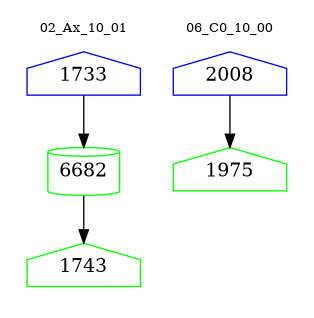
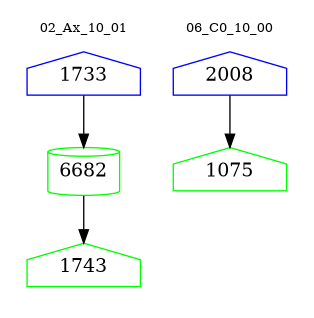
  digraph {
    node [color=green shape=house]
    edge [color=black]
    n1 [color=blue label=1733]
    n2 [label=6682 shape=cylinder]
    n3 [label=1743]
    n4 [color=blue label=2008]
-   n5 [label=1975]
+   n5 [label=1075]
    subgraph cluster_1 {
      color=white
      fontsize=10
      label="02_Ax_10_01"
      n1
      n2
      n3
    }
    subgraph cluster_2 {
      color=white
      fontsize=10
      label="06_C0_10_00"
      n4
      n5
    }
    n1 -> n2
    n2 -> n3
    n4 -> n5
  }
